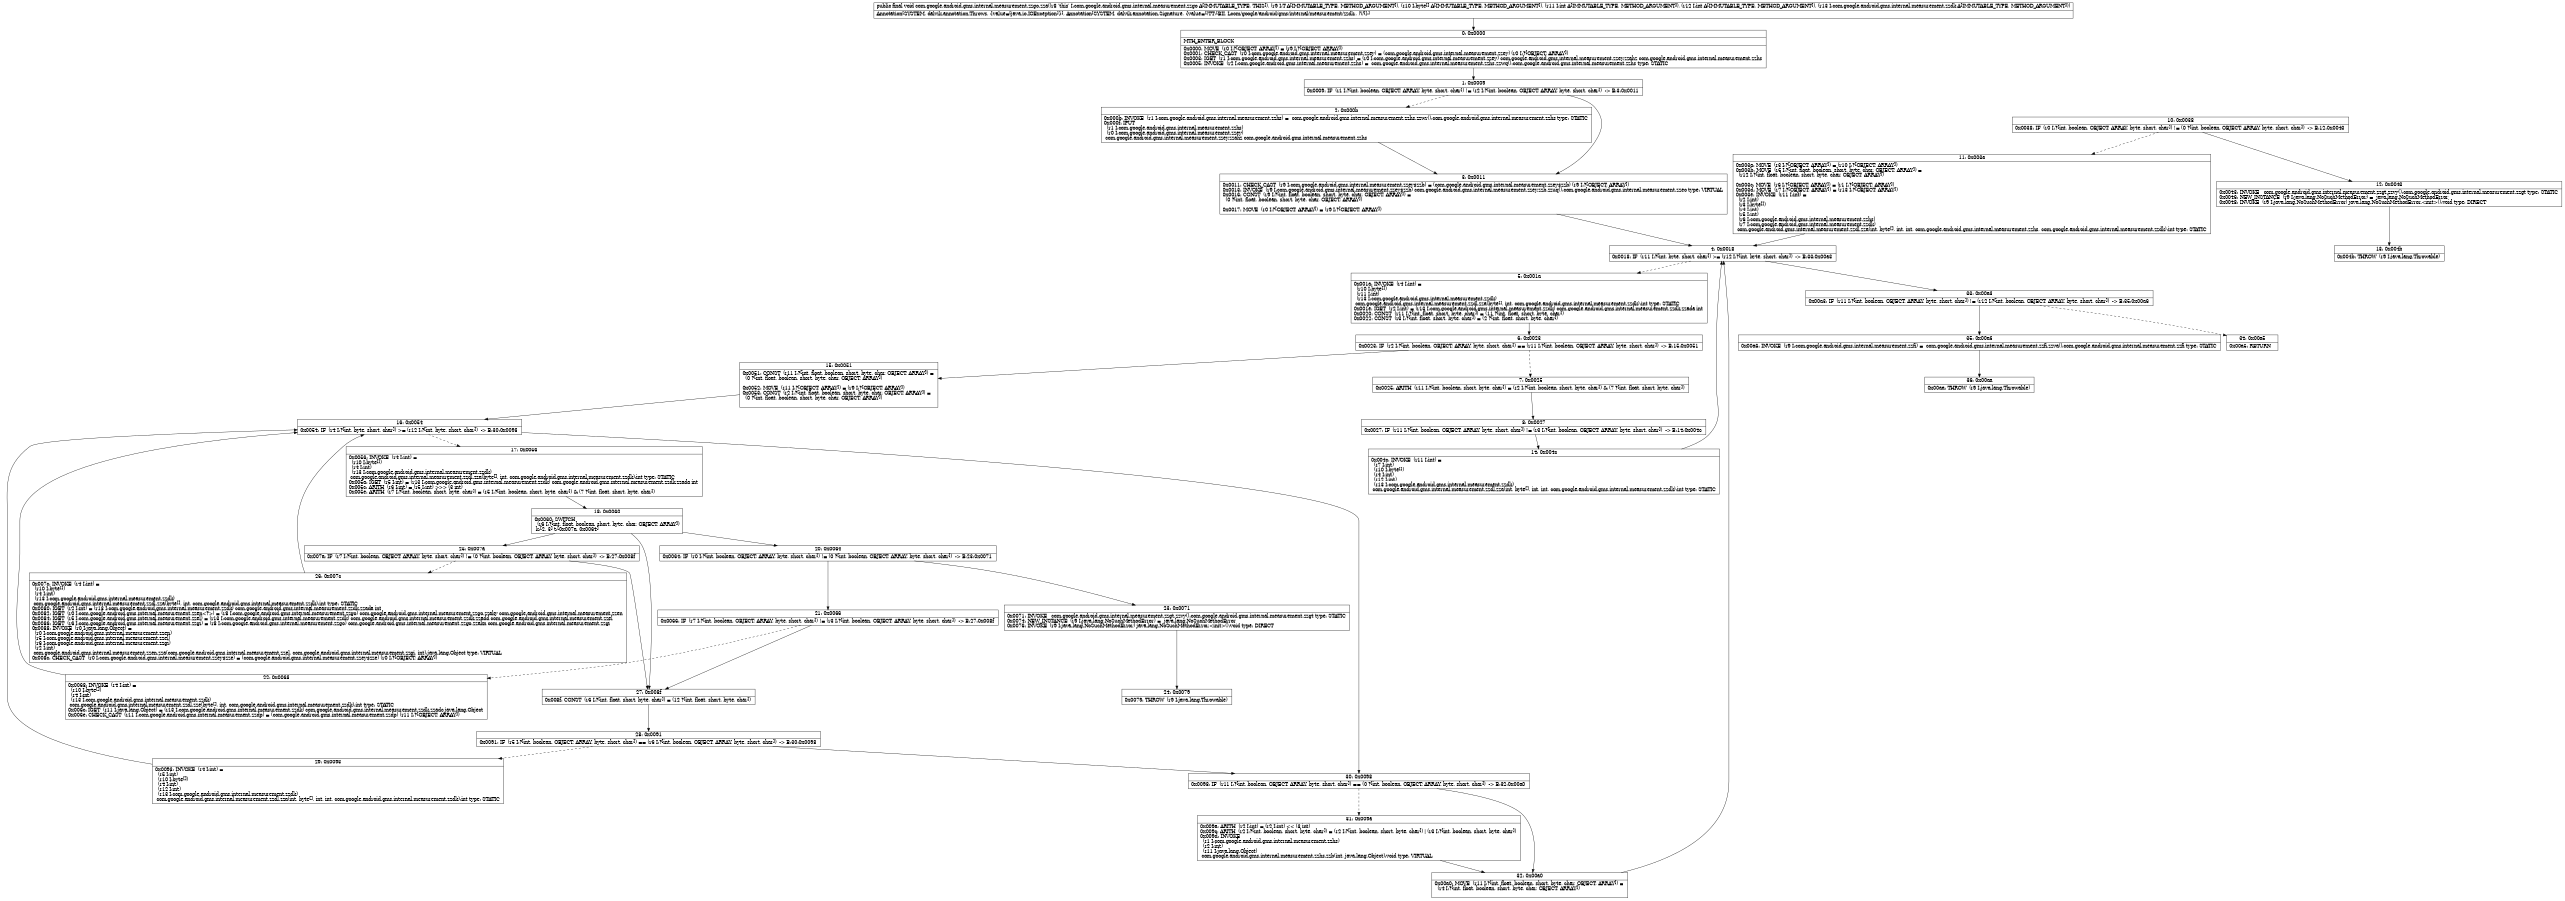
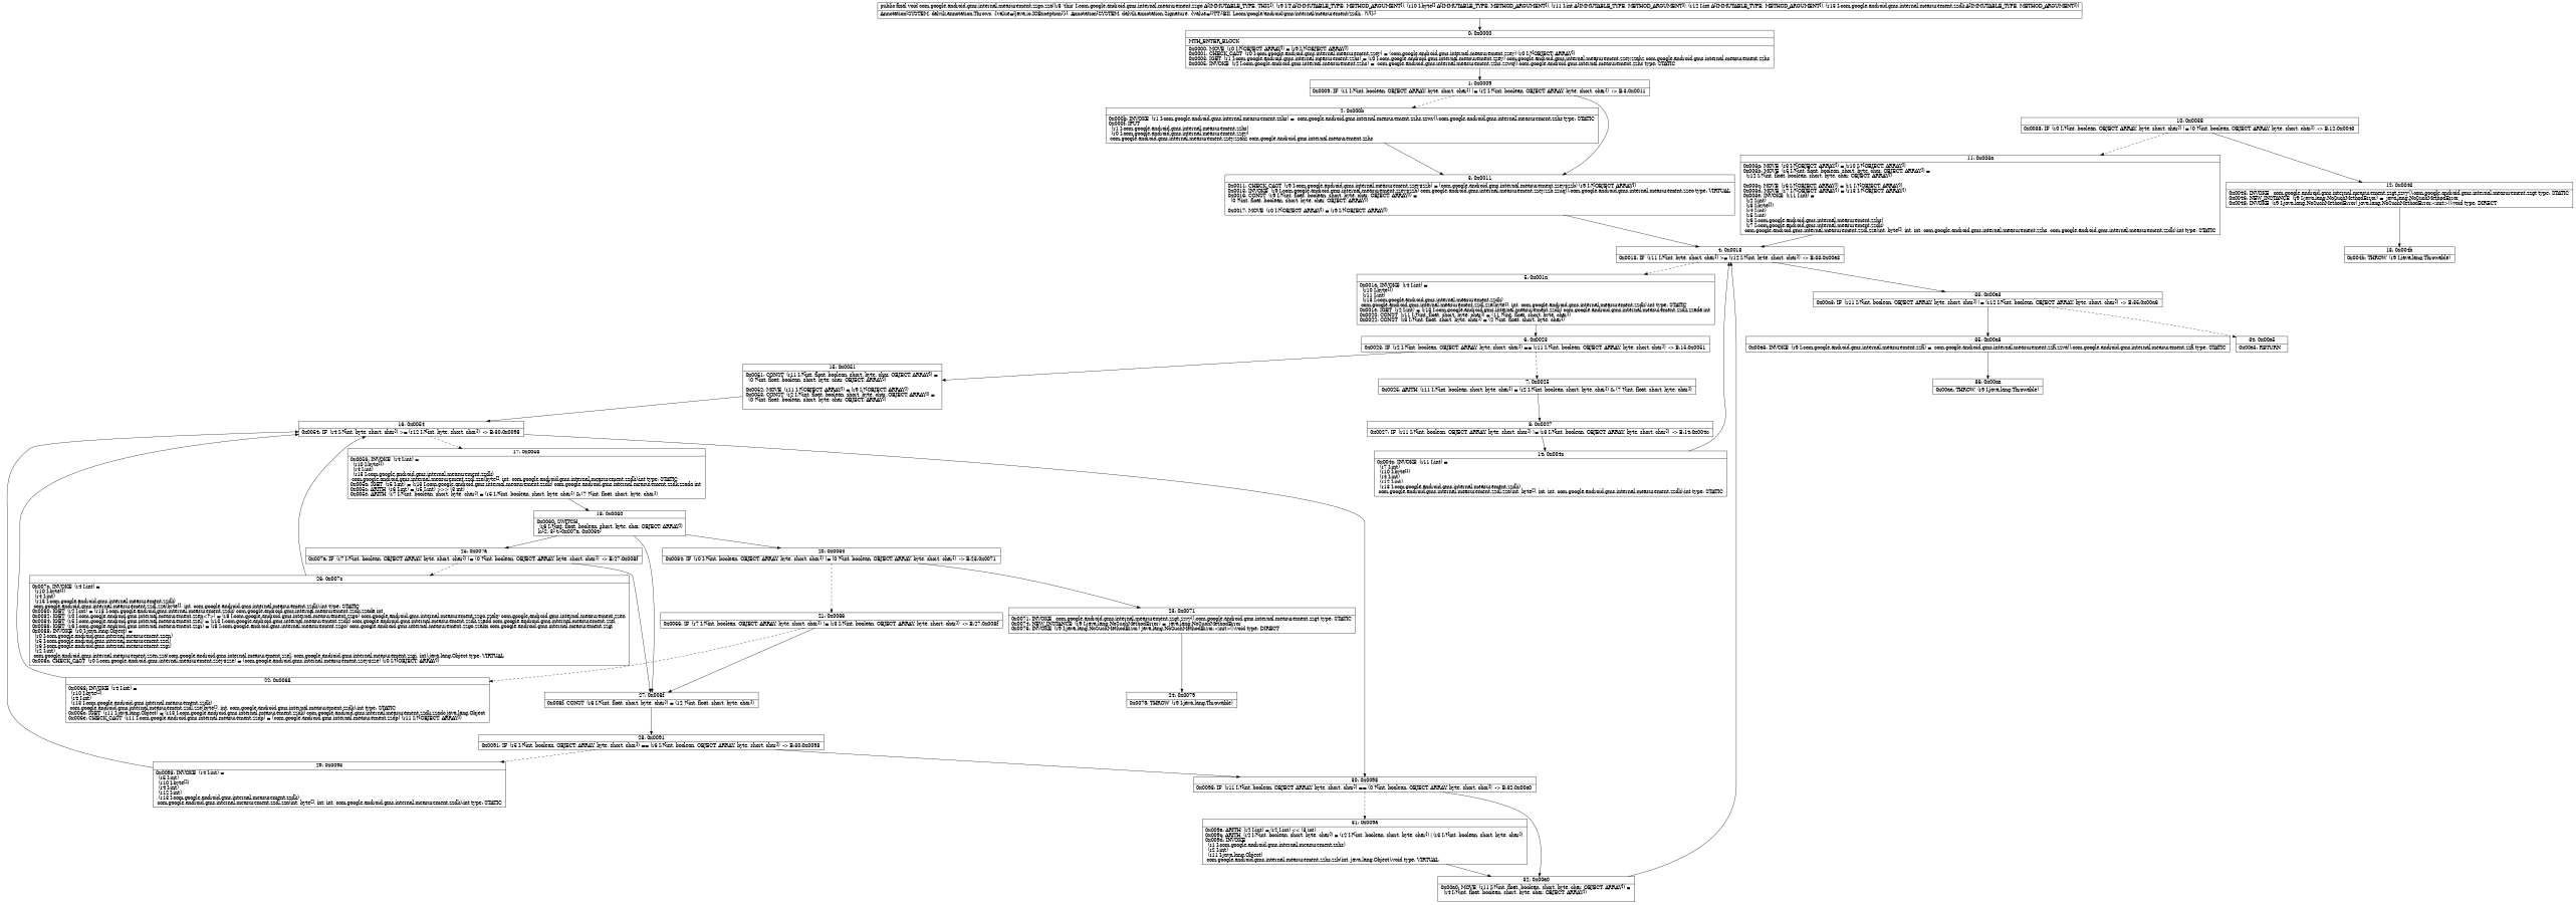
  digraph {
    node [shape=record]
    n1 [label="{0\:\ 0x0000|MTH_ENTER_BLOCK\l|0x0000: MOVE  (r0 I:?[OBJECT, ARRAY]) = (r9 I:?[OBJECT, ARRAY]) \l0x0001: CHECK_CAST  (r0 I:com.google.android.gms.internal.measurement.zzey) = (com.google.android.gms.internal.measurement.zzey) (r0 I:?[OBJECT, ARRAY]) \l0x0003: IGET  (r1 I:com.google.android.gms.internal.measurement.zzhs) = (r0 I:com.google.android.gms.internal.measurement.zzey) com.google.android.gms.internal.measurement.zzey.zzahz com.google.android.gms.internal.measurement.zzhs \l0x0005: INVOKE  (r2 I:com.google.android.gms.internal.measurement.zzhs) =  com.google.android.gms.internal.measurement.zzhs.zzwq():com.google.android.gms.internal.measurement.zzhs type: STATIC \l}"]
    n2 [label="{1\:\ 0x0009|0x0009: IF  (r1 I:?[int, boolean, OBJECT, ARRAY, byte, short, char]) != (r2 I:?[int, boolean, OBJECT, ARRAY, byte, short, char])  \-\> B:3:0x0011 \l}"]
    n3 [label="{2\:\ 0x000b|0x000b: INVOKE  (r1 I:com.google.android.gms.internal.measurement.zzhs) =  com.google.android.gms.internal.measurement.zzhs.zzwr():com.google.android.gms.internal.measurement.zzhs type: STATIC \l0x000f: IPUT  \l  (r1 I:com.google.android.gms.internal.measurement.zzhs)\l  (r0 I:com.google.android.gms.internal.measurement.zzey)\l com.google.android.gms.internal.measurement.zzey.zzahz com.google.android.gms.internal.measurement.zzhs \l}"]
    n4 [label="{3\:\ 0x0011|0x0011: CHECK_CAST  (r9 I:com.google.android.gms.internal.measurement.zzey$zzb) = (com.google.android.gms.internal.measurement.zzey$zzb) (r9 I:?[OBJECT, ARRAY]) \l0x0013: INVOKE  (r9 I:com.google.android.gms.internal.measurement.zzey$zzb) com.google.android.gms.internal.measurement.zzey.zzb.zzuq():com.google.android.gms.internal.measurement.zzeo type: VIRTUAL \l0x0016: CONST  (r9 I:?[int, float, boolean, short, byte, char, OBJECT, ARRAY]) = \l  (0 ?[int, float, boolean, short, byte, char, OBJECT, ARRAY])\l \l0x0017: MOVE  (r0 I:?[OBJECT, ARRAY]) = (r9 I:?[OBJECT, ARRAY]) \l}"]
    n5 [label="{4\:\ 0x0018|0x0018: IF  (r11 I:?[int, byte, short, char]) \>= (r12 I:?[int, byte, short, char])  \-\> B:33:0x00a3 \l}"]
    n6 [label="{5\:\ 0x001a|0x001a: INVOKE  (r4 I:int) = \l  (r10 I:byte[])\l  (r11 I:int)\l  (r13 I:com.google.android.gms.internal.measurement.zzdk)\l com.google.android.gms.internal.measurement.zzdl.zza(byte[], int, com.google.android.gms.internal.measurement.zzdk):int type: STATIC \l0x001e: IGET  (r2 I:int) = (r13 I:com.google.android.gms.internal.measurement.zzdk) com.google.android.gms.internal.measurement.zzdk.zzada int \l0x0020: CONST  (r11 I:?[int, float, short, byte, char]) = (11 ?[int, float, short, byte, char]) \l0x0022: CONST  (r3 I:?[int, float, short, byte, char]) = (2 ?[int, float, short, byte, char]) \l}"]
    n7 [label="{33\:\ 0x00a3|0x00a3: IF  (r11 I:?[int, boolean, OBJECT, ARRAY, byte, short, char]) != (r12 I:?[int, boolean, OBJECT, ARRAY, byte, short, char])  \-\> B:35:0x00a6 \l}"]
    n8 [label="{6\:\ 0x0023|0x0023: IF  (r2 I:?[int, boolean, OBJECT, ARRAY, byte, short, char]) == (r11 I:?[int, boolean, OBJECT, ARRAY, byte, short, char])  \-\> B:15:0x0051 \l}"]
    n9 [label="{34\:\ 0x00a5|0x00a5: RETURN   \l}"]
    n10 [label="{35\:\ 0x00a6|0x00a6: INVOKE  (r9 I:com.google.android.gms.internal.measurement.zzfi) =  com.google.android.gms.internal.measurement.zzfi.zzva():com.google.android.gms.internal.measurement.zzfi type: STATIC \l}"]
    n11 [label="{7\:\ 0x0025|0x0025: ARITH  (r11 I:?[int, boolean, short, byte, char]) = (r2 I:?[int, boolean, short, byte, char]) & (7 ?[int, float, short, byte, char]) \l}"]
    n12 [label="{15\:\ 0x0051|0x0051: CONST  (r11 I:?[int, float, boolean, short, byte, char, OBJECT, ARRAY]) = \l  (0 ?[int, float, boolean, short, byte, char, OBJECT, ARRAY])\l \l0x0052: MOVE  (r11 I:?[OBJECT, ARRAY]) = (r9 I:?[OBJECT, ARRAY]) \l0x0053: CONST  (r2 I:?[int, float, boolean, short, byte, char, OBJECT, ARRAY]) = \l  (0 ?[int, float, boolean, short, byte, char, OBJECT, ARRAY])\l \l}"]
    n13 [label="{8\:\ 0x0027|0x0027: IF  (r11 I:?[int, boolean, OBJECT, ARRAY, byte, short, char]) != (r3 I:?[int, boolean, OBJECT, ARRAY, byte, short, char])  \-\> B:14:0x004c \l}"]
    n14 [label="{16\:\ 0x0054|0x0054: IF  (r4 I:?[int, byte, short, char]) \>= (r12 I:?[int, byte, short, char])  \-\> B:30:0x0098 \l}"]
    n15 [label="{14\:\ 0x004c|0x004c: INVOKE  (r11 I:int) = \l  (r7 I:int)\l  (r10 I:byte[])\l  (r4 I:int)\l  (r12 I:int)\l  (r13 I:com.google.android.gms.internal.measurement.zzdk)\l com.google.android.gms.internal.measurement.zzdl.zza(int, byte[], int, int, com.google.android.gms.internal.measurement.zzdk):int type: STATIC \l}"]
    n16 [label="{10\:\ 0x0038|0x0038: IF  (r0 I:?[int, boolean, OBJECT, ARRAY, byte, short, char]) != (0 ?[int, boolean, OBJECT, ARRAY, byte, short, char])  \-\> B:12:0x0043 \l}"]
    n17 [label="{11\:\ 0x003a|0x003a: MOVE  (r3 I:?[OBJECT, ARRAY]) = (r10 I:?[OBJECT, ARRAY]) \l0x003b: MOVE  (r5 I:?[int, float, boolean, short, byte, char, OBJECT, ARRAY]) = \l  (r12 I:?[int, float, boolean, short, byte, char, OBJECT, ARRAY])\l \l0x003c: MOVE  (r6 I:?[OBJECT, ARRAY]) = (r1 I:?[OBJECT, ARRAY]) \l0x003d: MOVE  (r7 I:?[OBJECT, ARRAY]) = (r13 I:?[OBJECT, ARRAY]) \l0x003e: INVOKE  (r11 I:int) = \l  (r2 I:int)\l  (r3 I:byte[])\l  (r4 I:int)\l  (r5 I:int)\l  (r6 I:com.google.android.gms.internal.measurement.zzhs)\l  (r7 I:com.google.android.gms.internal.measurement.zzdk)\l com.google.android.gms.internal.measurement.zzdl.zza(int, byte[], int, int, com.google.android.gms.internal.measurement.zzhs, com.google.android.gms.internal.measurement.zzdk):int type: STATIC \l}"]
    n18 [label="{12\:\ 0x0043|0x0043: INVOKE   com.google.android.gms.internal.measurement.zzgt.zzvy():com.google.android.gms.internal.measurement.zzgt type: STATIC \l0x0046: NEW_INSTANCE  (r9 I:java.lang.NoSuchMethodError) =  java.lang.NoSuchMethodError \l0x0048: INVOKE  (r9 I:java.lang.NoSuchMethodError) java.lang.NoSuchMethodError.\<init\>():void type: DIRECT \l}"]
    n19 [label="{13\:\ 0x004b|0x004b: THROW  (r9 I:java.lang.Throwable) \l}"]
    n20 [label="{17\:\ 0x0056|0x0056: INVOKE  (r4 I:int) = \l  (r10 I:byte[])\l  (r4 I:int)\l  (r13 I:com.google.android.gms.internal.measurement.zzdk)\l com.google.android.gms.internal.measurement.zzdl.zza(byte[], int, com.google.android.gms.internal.measurement.zzdk):int type: STATIC \l0x005a: IGET  (r5 I:int) = (r13 I:com.google.android.gms.internal.measurement.zzdk) com.google.android.gms.internal.measurement.zzdk.zzada int \l0x005c: ARITH  (r6 I:int) = (r5 I:int) \>\>\> (3 int) \l0x005e: ARITH  (r7 I:?[int, boolean, short, byte, char]) = (r5 I:?[int, boolean, short, byte, char]) & (7 ?[int, float, short, byte, char]) \l}"]
    n21 [label="{30\:\ 0x0098|0x0098: IF  (r11 I:?[int, boolean, OBJECT, ARRAY, byte, short, char]) == (0 ?[int, boolean, OBJECT, ARRAY, byte, short, char])  \-\> B:32:0x00a0 \l}"]
    n22 [label="{18\:\ 0x0060|0x0060: SWITCH  \l  (r6 I:?[int, float, boolean, short, byte, char, OBJECT, ARRAY])\l k:[2, 3] t:[0x007a, 0x0064] \l}"]
    n23 [label="{31\:\ 0x009a|0x009a: ARITH  (r2 I:int) = (r2 I:int) \<\< (3 int) \l0x009c: ARITH  (r2 I:?[int, boolean, short, byte, char]) = (r2 I:?[int, boolean, short, byte, char]) \| (r3 I:?[int, boolean, short, byte, char]) \l0x009d: INVOKE  \l  (r1 I:com.google.android.gms.internal.measurement.zzhs)\l  (r2 I:int)\l  (r11 I:java.lang.Object)\l com.google.android.gms.internal.measurement.zzhs.zzb(int, java.lang.Object):void type: VIRTUAL \l}"]
    n24 [label="{32\:\ 0x00a0|0x00a0: MOVE  (r11 I:?[int, float, boolean, short, byte, char, OBJECT, ARRAY]) = \l  (r4 I:?[int, float, boolean, short, byte, char, OBJECT, ARRAY])\l \l}"]
    n25 [label="{20\:\ 0x0064|0x0064: IF  (r0 I:?[int, boolean, OBJECT, ARRAY, byte, short, char]) != (0 ?[int, boolean, OBJECT, ARRAY, byte, short, char])  \-\> B:23:0x0071 \l}"]
    n26 [label="{25\:\ 0x007a|0x007a: IF  (r7 I:?[int, boolean, OBJECT, ARRAY, byte, short, char]) != (0 ?[int, boolean, OBJECT, ARRAY, byte, short, char])  \-\> B:27:0x008f \l}"]
    n27 [label="{27\:\ 0x008f|0x008f: CONST  (r6 I:?[int, float, short, byte, char]) = (12 ?[int, float, short, byte, char]) \l}"]
    n28 [label="{21\:\ 0x0066|0x0066: IF  (r7 I:?[int, boolean, OBJECT, ARRAY, byte, short, char]) != (r3 I:?[int, boolean, OBJECT, ARRAY, byte, short, char])  \-\> B:27:0x008f \l}"]
    n29 [label="{23\:\ 0x0071|0x0071: INVOKE   com.google.android.gms.internal.measurement.zzgt.zzvy():com.google.android.gms.internal.measurement.zzgt type: STATIC \l0x0074: NEW_INSTANCE  (r9 I:java.lang.NoSuchMethodError) =  java.lang.NoSuchMethodError \l0x0076: INVOKE  (r9 I:java.lang.NoSuchMethodError) java.lang.NoSuchMethodError.\<init\>():void type: DIRECT \l}"]
    n30 [label="{26\:\ 0x007c|0x007c: INVOKE  (r4 I:int) = \l  (r10 I:byte[])\l  (r4 I:int)\l  (r13 I:com.google.android.gms.internal.measurement.zzdk)\l com.google.android.gms.internal.measurement.zzdl.zza(byte[], int, com.google.android.gms.internal.measurement.zzdk):int type: STATIC \l0x0080: IGET  (r2 I:int) = (r13 I:com.google.android.gms.internal.measurement.zzdk) com.google.android.gms.internal.measurement.zzdk.zzada int \l0x0082: IGET  (r0 I:com.google.android.gms.internal.measurement.zzen\<?\>) = (r8 I:com.google.android.gms.internal.measurement.zzgo) com.google.android.gms.internal.measurement.zzgo.zzaky com.google.android.gms.internal.measurement.zzen \l0x0084: IGET  (r5 I:com.google.android.gms.internal.measurement.zzel) = (r13 I:com.google.android.gms.internal.measurement.zzdk) com.google.android.gms.internal.measurement.zzdk.zzadd com.google.android.gms.internal.measurement.zzel \l0x0086: IGET  (r6 I:com.google.android.gms.internal.measurement.zzgi) = (r8 I:com.google.android.gms.internal.measurement.zzgo) com.google.android.gms.internal.measurement.zzgo.zzakn com.google.android.gms.internal.measurement.zzgi \l0x0088: INVOKE  (r0 I:java.lang.Object) = \l  (r0 I:com.google.android.gms.internal.measurement.zzen)\l  (r5 I:com.google.android.gms.internal.measurement.zzel)\l  (r6 I:com.google.android.gms.internal.measurement.zzgi)\l  (r2 I:int)\l com.google.android.gms.internal.measurement.zzen.zza(com.google.android.gms.internal.measurement.zzel, com.google.android.gms.internal.measurement.zzgi, int):java.lang.Object type: VIRTUAL \l0x008c: CHECK_CAST  (r0 I:com.google.android.gms.internal.measurement.zzey$zze) = (com.google.android.gms.internal.measurement.zzey$zze) (r0 I:?[OBJECT, ARRAY]) \l}"]
    n31 [label="{28\:\ 0x0091|0x0091: IF  (r5 I:?[int, boolean, OBJECT, ARRAY, byte, short, char]) == (r6 I:?[int, boolean, OBJECT, ARRAY, byte, short, char])  \-\> B:30:0x0098 \l}"]
    n32 [label="{22\:\ 0x0068|0x0068: INVOKE  (r4 I:int) = \l  (r10 I:byte[])\l  (r4 I:int)\l  (r13 I:com.google.android.gms.internal.measurement.zzdk)\l com.google.android.gms.internal.measurement.zzdl.zze(byte[], int, com.google.android.gms.internal.measurement.zzdk):int type: STATIC \l0x006c: IGET  (r11 I:java.lang.Object) = (r13 I:com.google.android.gms.internal.measurement.zzdk) com.google.android.gms.internal.measurement.zzdk.zzadc java.lang.Object \l0x006e: CHECK_CAST  (r11 I:com.google.android.gms.internal.measurement.zzdp) = (com.google.android.gms.internal.measurement.zzdp) (r11 I:?[OBJECT, ARRAY]) \l}"]
    n33 [label="{24\:\ 0x0079|0x0079: THROW  (r9 I:java.lang.Throwable) \l}"]
    n34 [label="{29\:\ 0x0093|0x0093: INVOKE  (r4 I:int) = \l  (r5 I:int)\l  (r10 I:byte[])\l  (r4 I:int)\l  (r12 I:int)\l  (r13 I:com.google.android.gms.internal.measurement.zzdk)\l com.google.android.gms.internal.measurement.zzdl.zza(int, byte[], int, int, com.google.android.gms.internal.measurement.zzdk):int type: STATIC \l}"]
    n35 [label="{36\:\ 0x00aa|0x00aa: THROW  (r9 I:java.lang.Throwable) \l}"]
    n36 [label="{public final void com.google.android.gms.internal.measurement.zzgo.zza((r8 'this' I:com.google.android.gms.internal.measurement.zzgo A[IMMUTABLE_TYPE, THIS]), (r9 I:T A[IMMUTABLE_TYPE, METHOD_ARGUMENT]), (r10 I:byte[] A[IMMUTABLE_TYPE, METHOD_ARGUMENT]), (r11 I:int A[IMMUTABLE_TYPE, METHOD_ARGUMENT]), (r12 I:int A[IMMUTABLE_TYPE, METHOD_ARGUMENT]), (r13 I:com.google.android.gms.internal.measurement.zzdk A[IMMUTABLE_TYPE, METHOD_ARGUMENT]))  | Annotation[SYSTEM, dalvik.annotation.Throws, \{value=[java.io.IOException]\}], Annotation[SYSTEM, dalvik.annotation.Signature, \{value=[(TT;[BII, Lcom\/google\/android\/gms\/internal\/measurement\/zzdk;, )V]\}]\l}"]
    n1 -> n2
    n2 -> n3 [style=dashed]
    n2 -> n4
    n3 -> n4
    n4 -> n5
    n5 -> n6 [style=dashed]
    n5 -> n7
    n6 -> n8
    n7 -> n9 [style=dashed]
    n7 -> n10
    n8 -> n11 [style=dashed]
    n8 -> n12
    n10 -> n35
    n11 -> n13
    n12 -> n14
    n13 -> n15
    n14 -> n20 [style=dashed]
    n14 -> n21
    n15 -> n5
    n16 -> n17 [style=dashed]
    n16 -> n18
    n17 -> n5
    n18 -> n19
    n20 -> n22
    n21 -> n23 [style=dashed]
    n21 -> n24
    n22 -> n25
    n22 -> n26
    n22 -> n27
    n23 -> n24
    n24 -> n5
-   n25 -> n28 [style=solid]
+   n25 -> n28 [style=dashed]
    n25 -> n29
    n26 -> n27
    n26 -> n30 [style=dashed]
    n27 -> n31
    n28 -> n27
    n28 -> n32 [style=dashed]
    n29 -> n33
    n30 -> n14
    n31 -> n21
    n31 -> n34 [style=dashed]
    n32 -> n14
    n34 -> n14
    n36 -> n1
  }
